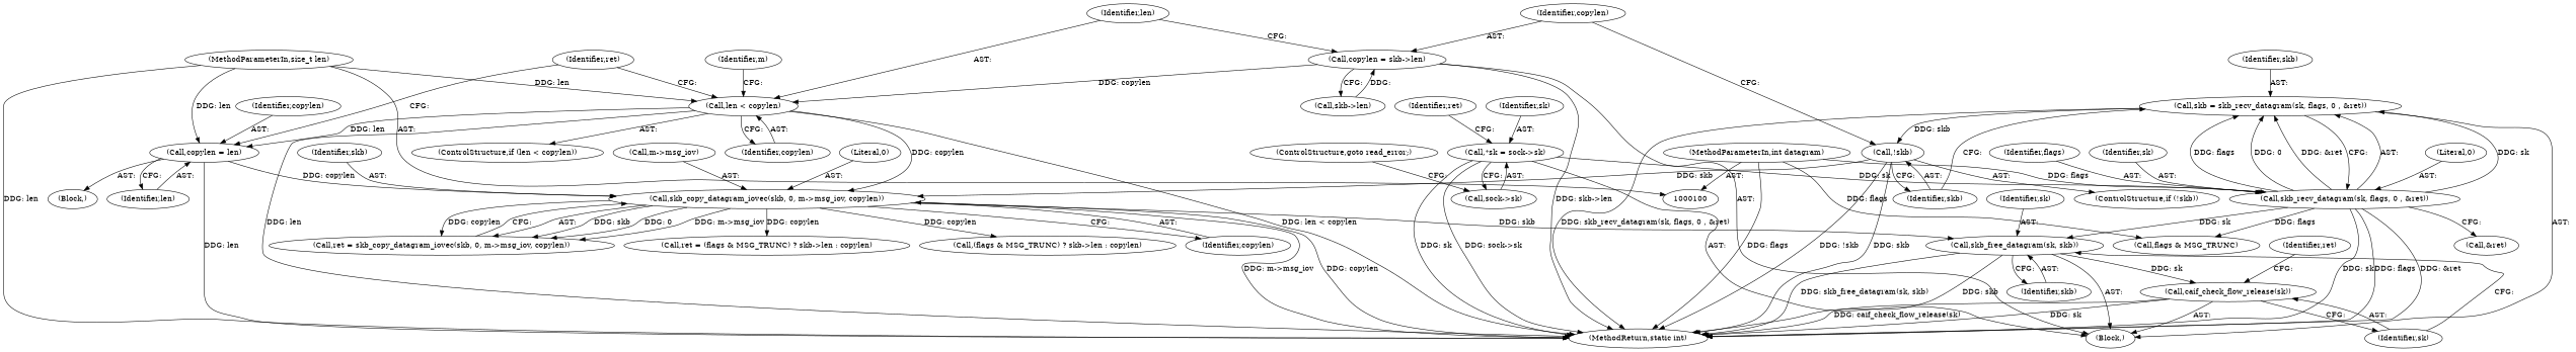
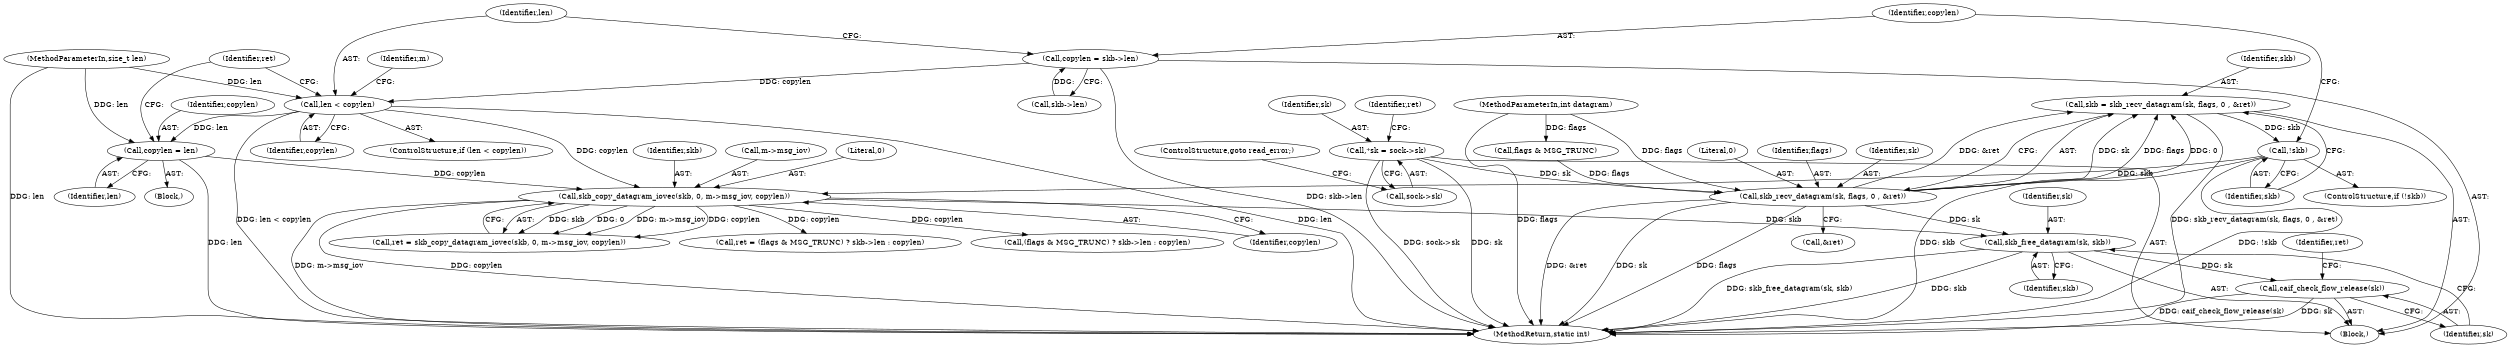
  digraph {
    fontname="DejaVu Serif"
    node [fontname="DejaVu Serif"]
    edge [fontname="DejaVu Serif"]
    n1 [label="(Call,skb_free_datagram(sk, skb))"]
    n2 [label="(Call,caif_check_flow_release(sk))"]
    n3 [label="(Block,)"]
    n4 [label="(Identifier,skb)"]
    n5 [label="(MethodReturn,static int)"]
    n6 [label="(Identifier,sk)"]
    n7 [label="(Call,skb_recv_datagram(sk, flags, 0 , &ret))"]
    n8 [label="(Call,skb = skb_recv_datagram(sk, flags, 0 , &ret))"]
    n9 [label="(Call,flags & MSG_TRUNC)"]
    n10 [label="(Call,&ret)"]
    n11 [label="(Call,!skb)"]
    n12 [label="(Call,*sk = sock->sk)"]
    n13 [label="(Call,sock->sk)"]
    n14 [label="(MethodParameterIn,int datagram)"]
-   1000100
    n16 [label="(Call,skb_copy_datagram_iovec(skb, 0, m->msg_iov, copylen))"]
    n17 [label="(Identifier,copylen)"]
    n18 [label="(Call,ret = skb_copy_datagram_iovec(skb, 0, m->msg_iov, copylen))"]
    n19 [label="(Call,ret = (flags & MSG_TRUNC) ? skb->len : copylen)"]
    n20 [label="(Call,(flags & MSG_TRUNC) ? skb->len : copylen)"]
    n21 [label="(Identifier,skb)"]
    n22 [label="(ControlStructure,if (!skb))"]
    n23 [label="(Call,copylen = len)"]
    n24 [label="(Block,)"]
    n25 [label="(Identifier,len)"]
    n26 [label="(Call,len < copylen)"]
    n27 [label="(Identifier,copylen)"]
    n28 [label="(ControlStructure,if (len < copylen))"]
    n29 [label="(MethodParameterIn,size_t len)"]
    n30 [label="(Call,copylen = skb->len)"]
    n31 [label="(Call,skb->len)"]
    n32 [label="(Literal,0)"]
    n33 [label="(Literal,0)"]
    n34 [label="(Identifier,ret)"]
    n35 [label="(Identifier,len)"]
    n36 [label="(Identifier,skb)"]
    n37 [label="(Identifier,sk)"]
    n38 [label="(Identifier,copylen)"]
    n39 [label="(Identifier,ret)"]
    n40 [label="(Identifier,skb)"]
    n41 [label="(Identifier,flags)"]
    n42 [label="(Identifier,copylen)"]
    n43 [label="(Identifier,ret)"]
    n44 [label="(Identifier,m)"]
    n45 [label="(ControlStructure,goto read_error;)"]
    n46 [label="(Identifier,sk)"]
    n47 [label="(Call,m->msg_iov)"]
    n48 [label="(Identifier,sk)"]
    n1 -> n2 [label="DDG: sk"]
    n1 -> n3 [label="AST: "]
    n1 -> n4 [label="CFG: "]
    n1 -> n5 [label="DDG: skb_free_datagram(sk, skb)"]
    n1 -> n5 [label="DDG: skb"]
    n2 -> n3 [label="AST: "]
    n2 -> n5 [label="DDG: sk"]
    n2 -> n5 [label="DDG: caif_check_flow_release(sk)"]
    n2 -> n6 [label="CFG: "]
    n4 -> n1 [label="AST: "]
    n6 -> n1 [label="CFG: "]
    n6 -> n2 [label="AST: "]
    n7 -> n1 [label="DDG: sk"]
    n7 -> n5 [label="DDG: sk"]
    n7 -> n5 [label="DDG: flags"]
    n7 -> n5 [label="DDG: &ret"]
    n7 -> n8 [label="AST: "]
    n7 -> n8 [label="DDG: sk"]
    n7 -> n8 [label="DDG: flags"]
    n7 -> n8 [label="DDG: 0"]
    n7 -> n8 [label="DDG: &ret"]
-   n7 -> n9 [label="DDG: flags"]
+   n9 -> n7 [label="DDG: flags"]
    n7 -> n10 [label="CFG: "]
    n8 -> n3 [label="AST: "]
    n8 -> n5 [label="DDG: skb_recv_datagram(sk, flags, 0 , &ret)"]
    n8 -> n7 [label="CFG: "]
    n8 -> n11 [label="DDG: skb"]
    n11 -> n5 [label="DDG: skb"]
    n11 -> n5 [label="DDG: !skb"]
    n11 -> n16 [label="DDG: skb"]
    n11 -> n21 [label="CFG: "]
    n11 -> n22 [label="AST: "]
    n12 -> n3 [label="AST: "]
    n12 -> n5 [label="DDG: sock->sk"]
    n12 -> n5 [label="DDG: sk"]
    n12 -> n7 [label="DDG: sk"]
    n12 -> n13 [label="CFG: "]
    n13 -> n12 [label="AST: "]
    n14 -> n5 [label="DDG: flags"]
    n14 -> n7 [label="DDG: flags"]
    n14 -> n9 [label="DDG: flags"]
-   n14 -> 1000100 [label="AST: "]
    n16 -> n1 [label="DDG: skb"]
    n16 -> n5 [label="DDG: m->msg_iov"]
    n16 -> n5 [label="DDG: copylen"]
    n16 -> n17 [label="CFG: "]
    n16 -> n18 [label="AST: "]
    n16 -> n18 [label="DDG: skb"]
    n16 -> n18 [label="DDG: 0"]
    n16 -> n18 [label="DDG: m->msg_iov"]
    n16 -> n18 [label="DDG: copylen"]
    n16 -> n19 [label="DDG: copylen"]
    n16 -> n20 [label="DDG: copylen"]
    n17 -> n16 [label="AST: "]
    n18 -> n16 [label="CFG: "]
    n21 -> n8 [label="CFG: "]
    n21 -> n11 [label="AST: "]
    n23 -> n5 [label="DDG: len"]
    n23 -> n16 [label="DDG: copylen"]
    n23 -> n24 [label="AST: "]
    n23 -> n25 [label="CFG: "]
    n25 -> n23 [label="AST: "]
    n26 -> n5 [label="DDG: len"]
    n26 -> n5 [label="DDG: len < copylen"]
    n26 -> n16 [label="DDG: copylen"]
    n26 -> n23 [label="DDG: len"]
    n26 -> n27 [label="CFG: "]
    n26 -> n28 [label="AST: "]
    n27 -> n26 [label="AST: "]
    n29 -> n5 [label="DDG: len"]
-   n29 -> 1000100 [label="AST: "]
    n29 -> n23 [label="DDG: len"]
    n29 -> n26 [label="DDG: len"]
    n30 -> n3 [label="AST: "]
    n30 -> n5 [label="DDG: skb->len"]
    n30 -> n26 [label="DDG: copylen"]
    n30 -> n31 [label="CFG: "]
    n31 -> n30 [label="DDG: "]
    n32 -> n7 [label="AST: "]
    n33 -> n16 [label="AST: "]
    n34 -> n23 [label="CFG: "]
    n34 -> n26 [label="CFG: "]
    n35 -> n26 [label="AST: "]
    n35 -> n30 [label="CFG: "]
    n36 -> n8 [label="AST: "]
    n37 -> n12 [label="AST: "]
    n38 -> n23 [label="AST: "]
    n39 -> n2 [label="CFG: "]
    n40 -> n16 [label="AST: "]
    n41 -> n7 [label="AST: "]
    n42 -> n11 [label="CFG: "]
    n42 -> n30 [label="AST: "]
    n43 -> n12 [label="CFG: "]
    n44 -> n26 [label="CFG: "]
    n45 -> n13 [label="CFG: "]
    n46 -> n7 [label="AST: "]
    n47 -> n16 [label="AST: "]
    n48 -> n1 [label="AST: "]
  }
